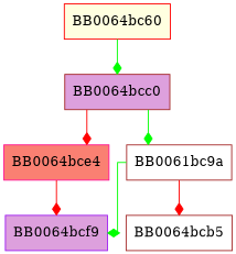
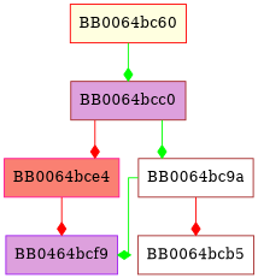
  digraph {
    splines=ortho
    node [color=brown fillcolor=plum shape=box style=filled]
    edge [arrowhead=diamond color=green]
    n1 [color=red fillcolor=lightyellow label=BB0064bc60]
    n2 [label=BB0064bcc0]
    BB0064bce4 [color=deeppink fillcolor=salmon]
-   BB0064bc9a [fillcolor=white label=BB0061bc9a]
-   BB0064bcf9 [color=purple]
+   BB0064bc9a [fillcolor=white]
+   BB0064bcf9 [color=purple label=BB0464bcf9]
    BB0064bcb5 [fillcolor=white]
    n1 -> n2
    n2 -> BB0064bce4 [color=red]
    n2 -> BB0064bc9a
    BB0064bce4 -> BB0064bcf9 [color=red]
    BB0064bc9a -> BB0064bcf9
    BB0064bc9a -> BB0064bcb5 [color=red]
  }
